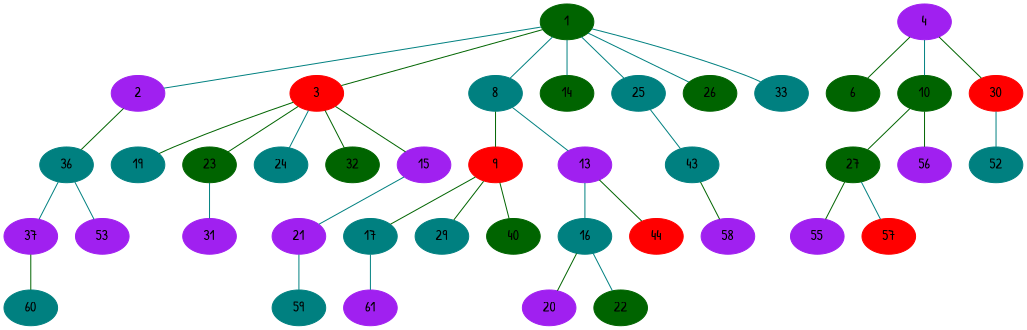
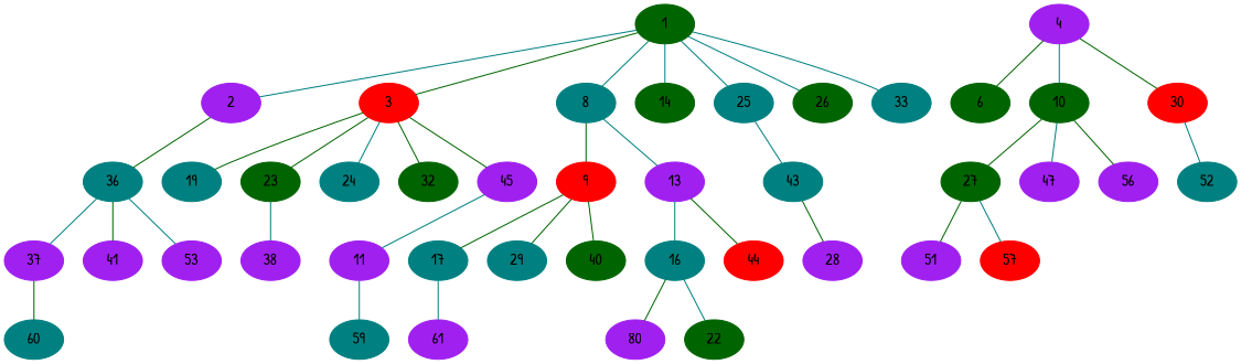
  graph {
    fontname="Patrick Hand"
    node [color=purple fontname="Patrick Hand" style=filled]
    edge [color=teal fontname="Patrick Hand"]
    1 [color=darkgreen super="+5"]
    2 [super="+15"]
    3 [color=red super="+7"]
    8 [color=teal]
    14 [color=darkgreen super="+62"]
    25 [color=teal super="+49"]
    26 [color=darkgreen super="+35"]
    33 [color=teal]
    36 [color=teal super="+39"]
    19 [color=teal]
    23 [color=darkgreen super="+66"]
    24 [color=teal]
    32 [color=darkgreen]
-   45 [label=15]
+   45
    9 [color=red super="+11"]
    13 [super="+34"]
    43 [color=teal super="+61"]
    4 [super="+63"]
    6 [color=darkgreen super="+31"]
    10 [color=darkgreen super="+12"]
    30 [color=red super="+65"]
    37 [super="+50"]
+   41
    53
-   38 [label=31]
-   21 [super="+28"]
+   38
+   21 [super="+28" label=11]
    27 [color=darkgreen super="+42"]
+   47 [super="+54"]
    56
    52 [color=teal]
    17 [color=teal super="+46"]
    29 [color=teal super="+48"]
    40 [color=darkgreen]
    16 [color=teal super="+18"]
    44 [color=red super="+55"]
    n36 [label=61 super="+69"]
-   51 [label=55]
+   51
    57 [color=red super="+67"]
-   20
+   20 [label=80]
    22 [color=darkgreen]
    59 [color=teal]
-   58
+   58 [label=28]
    60 [color=teal super="+68"]
    1 -- 2
    1 -- 3 [color=darkgreen]
    1 -- 8
    1 -- 14
    1 -- 25
    1 -- 26
    1 -- 33
    2 -- 36 [color=darkgreen]
    3 -- 19 [color=darkgreen]
    3 -- 23 [color=darkgreen]
    3 -- 24
    3 -- 32 [color=darkgreen]
    3 -- 45 [color=darkgreen]
    8 -- 9 [color=darkgreen]
    8 -- 13
    25 -- 43
    36 -- 37
+   36 -- 41 [color=darkgreen]
    36 -- 53
    23 -- 38
    45 -- 21
    9 -- 17 [color=darkgreen]
    9 -- 29 [color=darkgreen]
    9 -- 40 [color=darkgreen]
    13 -- 16
    13 -- 44 [color=darkgreen]
    43 -- 58 [color=darkgreen]
    4 -- 6 [color=darkgreen]
    4 -- 10
    4 -- 30 [color=darkgreen]
    10 -- 27 [color=darkgreen]
+   10 -- 47
    10 -- 56 [color=darkgreen]
    30 -- 52
    37 -- 60 [color=darkgreen]
    21 -- 59
    27 -- 51 [color=darkgreen]
    27 -- 57
    17 -- n36
    16 -- 20 [color=darkgreen]
    16 -- 22
  }
